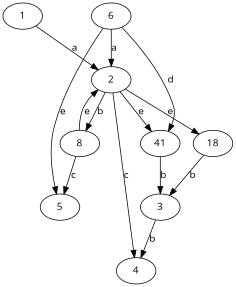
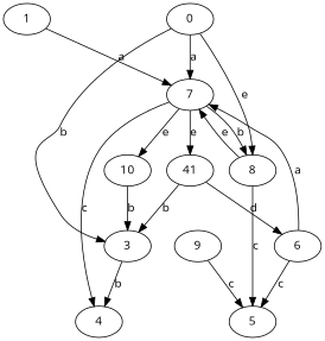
  strict digraph {
    fontname="Open Sans"
    node [fontname="Open Sans"]
    edge [fontname="Open Sans"]
-   2
+   2 [label=7]
    4
    8
-   10 [label=18]
+   10
    n5 [label=41]
    5
+   9
    3
    6
+   0
    1
    2 -> 4 [label=c]
    2 -> 8 [label=b]
    2 -> 10 [label=e]
    2 -> n5 [label=e]
    8 -> 2 [label=e]
    8 -> 5 [label=c]
    10 -> 3 [label=b]
    n5 -> 3 [label=b]
-   6 -> n5 [label=d]
+   n5 -> 6 [label=d]
+   9 -> 5 [label=c]
    3 -> 4 [label=b]
    6 -> 2 [label=a]
-   6 -> 5 [label=e]
+   6 -> 5 [label=c]
+   0 -> 2 [label=a]
+   0 -> 8 [label=e]
+   0 -> 3 [label=b]
    1 -> 2 [label=a]
  }
